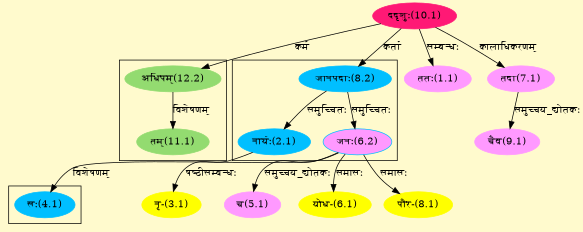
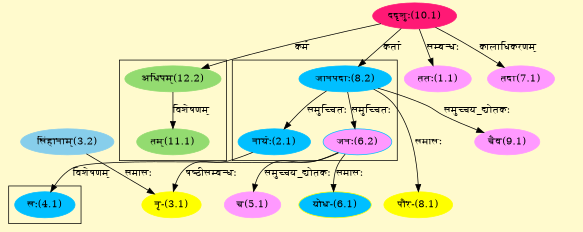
  digraph {
    bgcolor=lemonchiffon1
    compound=true
    rankdir=BT
    node [color="#00BFFF" style=filled]
    edge [dir=back]
    n1 [label="नार्यः(2.1)"]
    n2 [label="जानपदाः(8.2)"]
    n3 [fillcolor="#FF99FF" label="जनः(6.2)"]
    n4 [label="सः(4.1)"]
    n5 [color="#93DB70" label="तम्(11.1)"]
    n6 [color="#93DB70" label="अधिपम्(12.2)"]
    n7 [color="#FF1975" label="ददृशुः(10.1)"]
    n8 [color="#FF99FF" label="ततः(1.1)"]
    n9 [color="#FFFF00" label="नृ-(3.1)"]
+   n10 [color="#87CEEB" label="सिंहानाम्(3.2)"]
    n11 [color="#FF99FF" label="च(5.1)"]
-   n12 [color="#FFFF00" label="योध-(6.1)"]
+   n12 [color="#FFFF00" label="योध-(6.1)" fillcolor="#00BFFF"]
    n13 [color="#FF99FF" label="तदा(7.1)"]
    n14 [color="#FFFF00" label="पौर-(8.1)"]
    n15 [color="#FF99FF" label="चैव(9.1)"]
    subgraph cluster_1 {
      n1
      n2
      n3
    }
    subgraph cluster_2 {
      n4
    }
    subgraph cluster_3 {
      n5
      n6
    }
    n1 -> n2 [label="समुच्चितः"]
    n2 -> n7 [label="कर्ता"]
    n3 -> n2 [label="समुच्चितः"]
    n4 -> n3 [label="विशेषणम्"]
    n5 -> n6 [label="विशेषणम्"]
    n6 -> n7 [label="कर्म"]
    n8 -> n7 [label="सम्बन्धः"]
    n9 -> n1 [label="षष्ठीसम्बन्धः"]
+   n9 -> n10 [label="समासः"]
    n11 -> n3 [label="समुच्चय_द्योतकः"]
    n12 -> n3 [label="समासः"]
    n13 -> n7 [label="कालाधिकरणम्"]
-   n14 -> n3 [label="समासः"]
-   n15 -> n13 [label="समुच्चय_द्योतकः"]
+   n14 -> n2 [label="समासः"]
+   n15 -> n2 [label="समुच्चय_द्योतकः"]
  }
